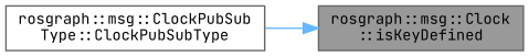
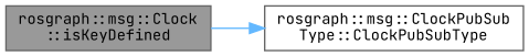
  digraph {
    rankdir=RL
    fontname="JetBrains Mono"
    node [fontname="JetBrains Mono" fontsize=10 shape=box style=filled]
    n1 [color=gray40 fillcolor=grey60 fontcolor=black height=0.2 label="rosgraph::msg::Clock\l::isKeyDefined" width=0.4]
    n2 [color=grey40 fillcolor=white height=0.2 label="rosgraph::msg::ClockPubSub\lType::ClockPubSubType" width=0.4]
-   n1 -> n2 [color=steelblue1 dir=back fontname="JetBrains Mono" fontsize=10 labelfontname=Helvetica labelfontsize=10 style=solid]
+   n2 -> n1 [color=steelblue1 dir=back fontname="JetBrains Mono" fontsize=10 labelfontname=Helvetica labelfontsize=10 style=solid]
  }
